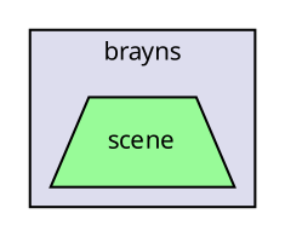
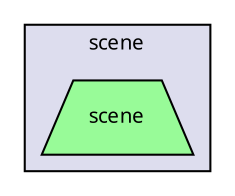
  digraph {
    compound=true
    n1 [fillcolor=palegreen fontname=Sans fontsize=10 label=scene pencolor=black shape=trapezium style=filled]
    subgraph cluster_1 {
      bgcolor="#ddddee"
      fontname=Sans
      fontsize=10
-     label=brayns
+     label=scene
      pencolor=black
      n1
    }
  }
